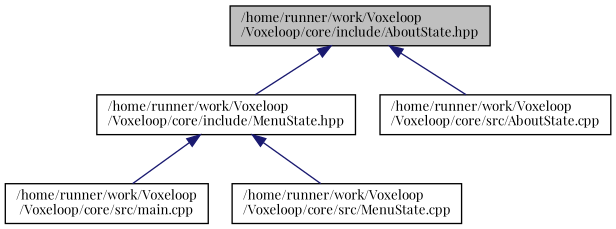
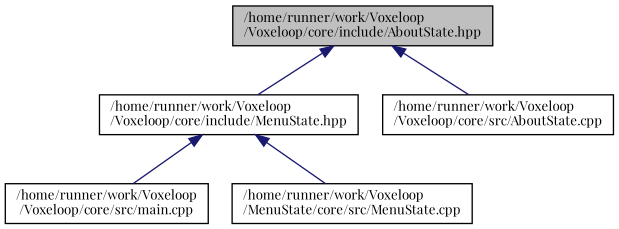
  digraph {
    fontname="Playfair Display"
    node [color=black fillcolor=white fontname="Playfair Display" fontsize=10 shape=record style=filled]
    edge [color=midnightblue dir=back fontname="Playfair Display" fontsize=10 labelfontname=Helvetica labelfontsize=10 style=solid]
    n1 [fillcolor=grey75 fontcolor=black height=0.2 label="/home/runner/work/Voxeloop\l/Voxeloop/core/include/AboutState.hpp" width=0.4]
    n2 [height=0.2 label="/home/runner/work/Voxeloop\l/Voxeloop/core/include/MenuState.hpp" width=0.4]
    n3 [height=0.2 label="/home/runner/work/Voxeloop\l/Voxeloop/core/src/AboutState.cpp" width=0.4]
    n4 [height=0.2 label="/home/runner/work/Voxeloop\l/Voxeloop/core/src/main.cpp" width=0.4]
-   n5 [height=0.2 label="/home/runner/work/Voxeloop\l/Voxeloop/core/src/MenuState.cpp" width=0.4]
+   n5 [height=0.2 label="/home/runner/work/Voxeloop\l/MenuState/core/src/MenuState.cpp" width=0.4]
    n1 -> n2
    n1 -> n3
    n2 -> n4
    n2 -> n5
  }
